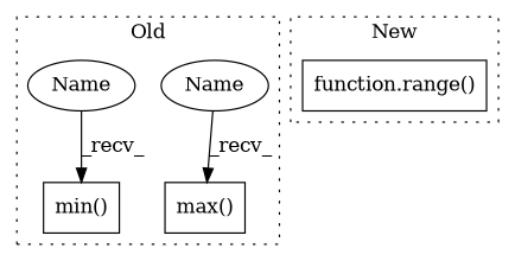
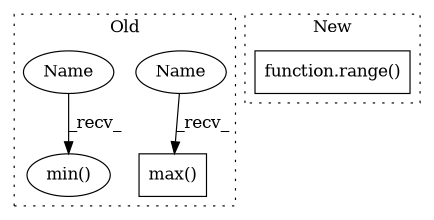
  digraph {
    node [a=75 l=12 s=691 shape=box]
-   n1 [label="min()"]
+   n1 [label="min()" shape=ellipse]
    n2 [label="max()" s=671]
    n3 [a=87 l=6 label=Name s=671 shape=ellipse]
    n4 [a=87 l=6 label=Name shape=ellipse]
    n5 [l="6,1" label="function.range()" s="1519,1530"]
    subgraph cluster_1 {
      label=Old
      style=dotted
      n1
      n2
      n3
      n4
    }
    subgraph cluster_2 {
      label=New
      style=dotted
      n5
    }
    n3 -> n2 [label=_recv_]
    n4 -> n1 [label=_recv_]
  }
